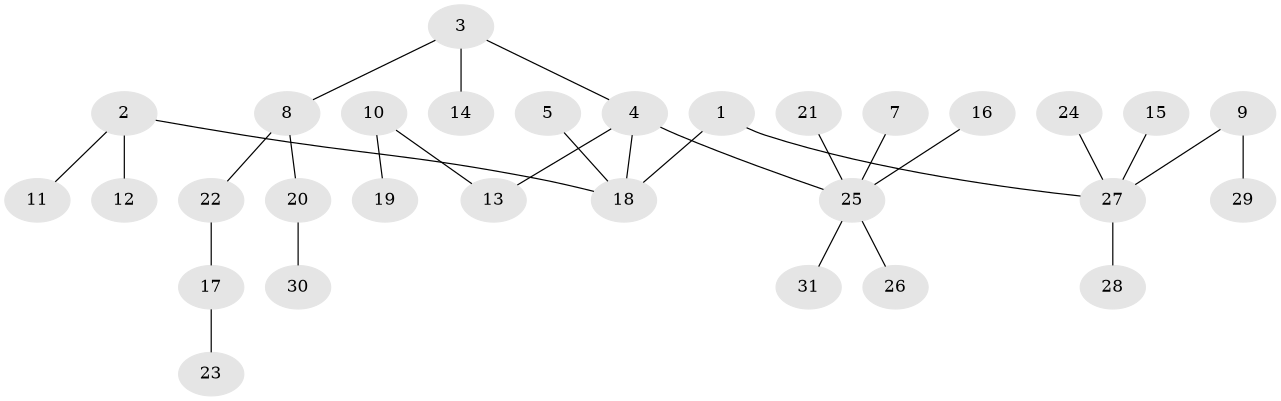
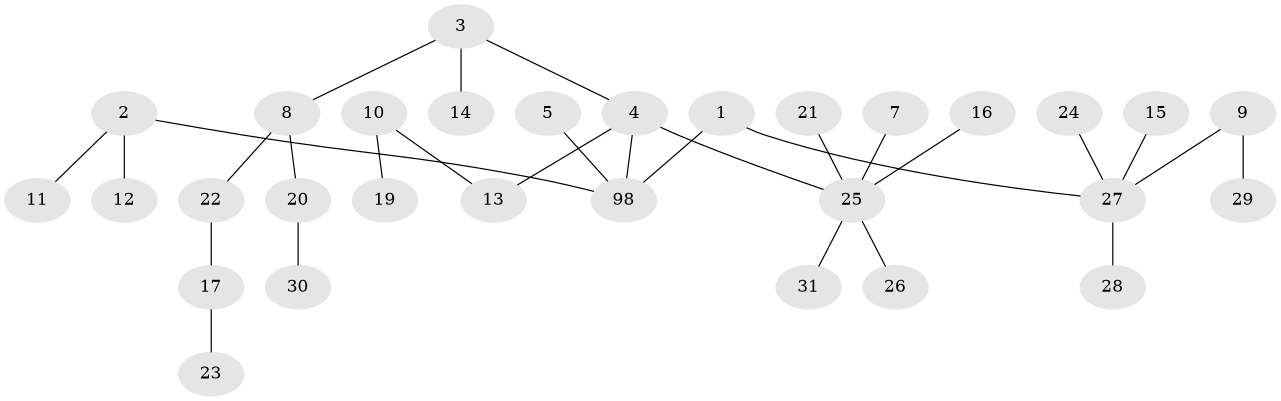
  graph {
    node [color=gray90 style=filled]
    edge [weight=1.0]
    1
-   18
+   18 [label=98]
    27
    28
    2
    11
    12
    3
    4
    8
    14
    13
    25
    20
    22
    26
    31
    5
    7
    17
    23
    30
    9
    29
    10
    19
    15
    16
    21
    24
    1 -- 18
    1 -- 27
    27 -- 28
    2 -- 18
    2 -- 11
    2 -- 12
    3 -- 4
    3 -- 8
    3 -- 14
    4 -- 18
    4 -- 13
    4 -- 25
    8 -- 20
    8 -- 22
    25 -- 26
    25 -- 31
    20 -- 30
    22 -- 17
    5 -- 18
    7 -- 25
    17 -- 23
    9 -- 27
    9 -- 29
    10 -- 13
    10 -- 19
    15 -- 27
    16 -- 25
    21 -- 25
    24 -- 27
  }
